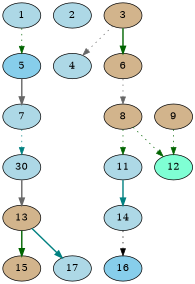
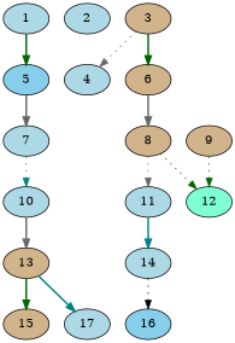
  digraph {
    node [alpha=0.03 fillcolor=lightblue style=filled]
    edge [color=darkgreen style=dotted]
    1 [expect_size=381977157300751]
    5 [alpha=0.01 expect_size=2956936321592983552 fillcolor=skyblue]
    7 [expect_size=19555522791914312]
-   10 [alpha=0.13 expect_size=214752483629886 label=30]
+   10 [alpha=0.13 expect_size=214752483629886]
    2 [expect_size=708744590210891776]
    3 [alpha=0.18 expect_size=4333738081745108992 fillcolor=tan]
    4 [alpha=0.11 expect_size=9353494242586294]
    6 [alpha=0.05 expect_size=9545339866447872 fillcolor=tan]
    8 [alpha=0.06 expect_size=517774559689048064 fillcolor=tan]
    11 [alpha=0.01 expect_size=192965058936963072]
    12 [alpha=0.10 expect_size=10890694565321618 fillcolor=aquamarine]
    13 [alpha=0.02 expect_size=38371976019968000 fillcolor=tan]
    9 [alpha=0.08 expect_size=31253641048483680 fillcolor=tan]
    14 [alpha=0.11 expect_size=18073518683915752]
    15 [alpha=0.11 expect_size=77243818587455488 fillcolor=tan]
    17 [alpha=0.04 expect_size=902433976591843328]
    16 [alpha=0.18 expect_size=4288528065744601088 fillcolor=skyblue]
-   1 -> 5
+   1 -> 5 [style=bold]
    5 -> 7 [color=gray40 style=bold]
    7 -> 10 [color=teal]
    10 -> 13 [color=gray40 style=bold]
    3 -> 4 [color=gray40]
    3 -> 6 [style=bold]
-   6 -> 8 [color=gray40]
-   8 -> 11
+   6 -> 8 [color=gray40 style=bold]
+   8 -> 11 [color=gray40]
    8 -> 12
    11 -> 14 [color=teal style=bold]
    13 -> 15 [style=bold]
    13 -> 17 [color=teal style=bold]
    9 -> 12
    14 -> 16 [color=black]
  }
